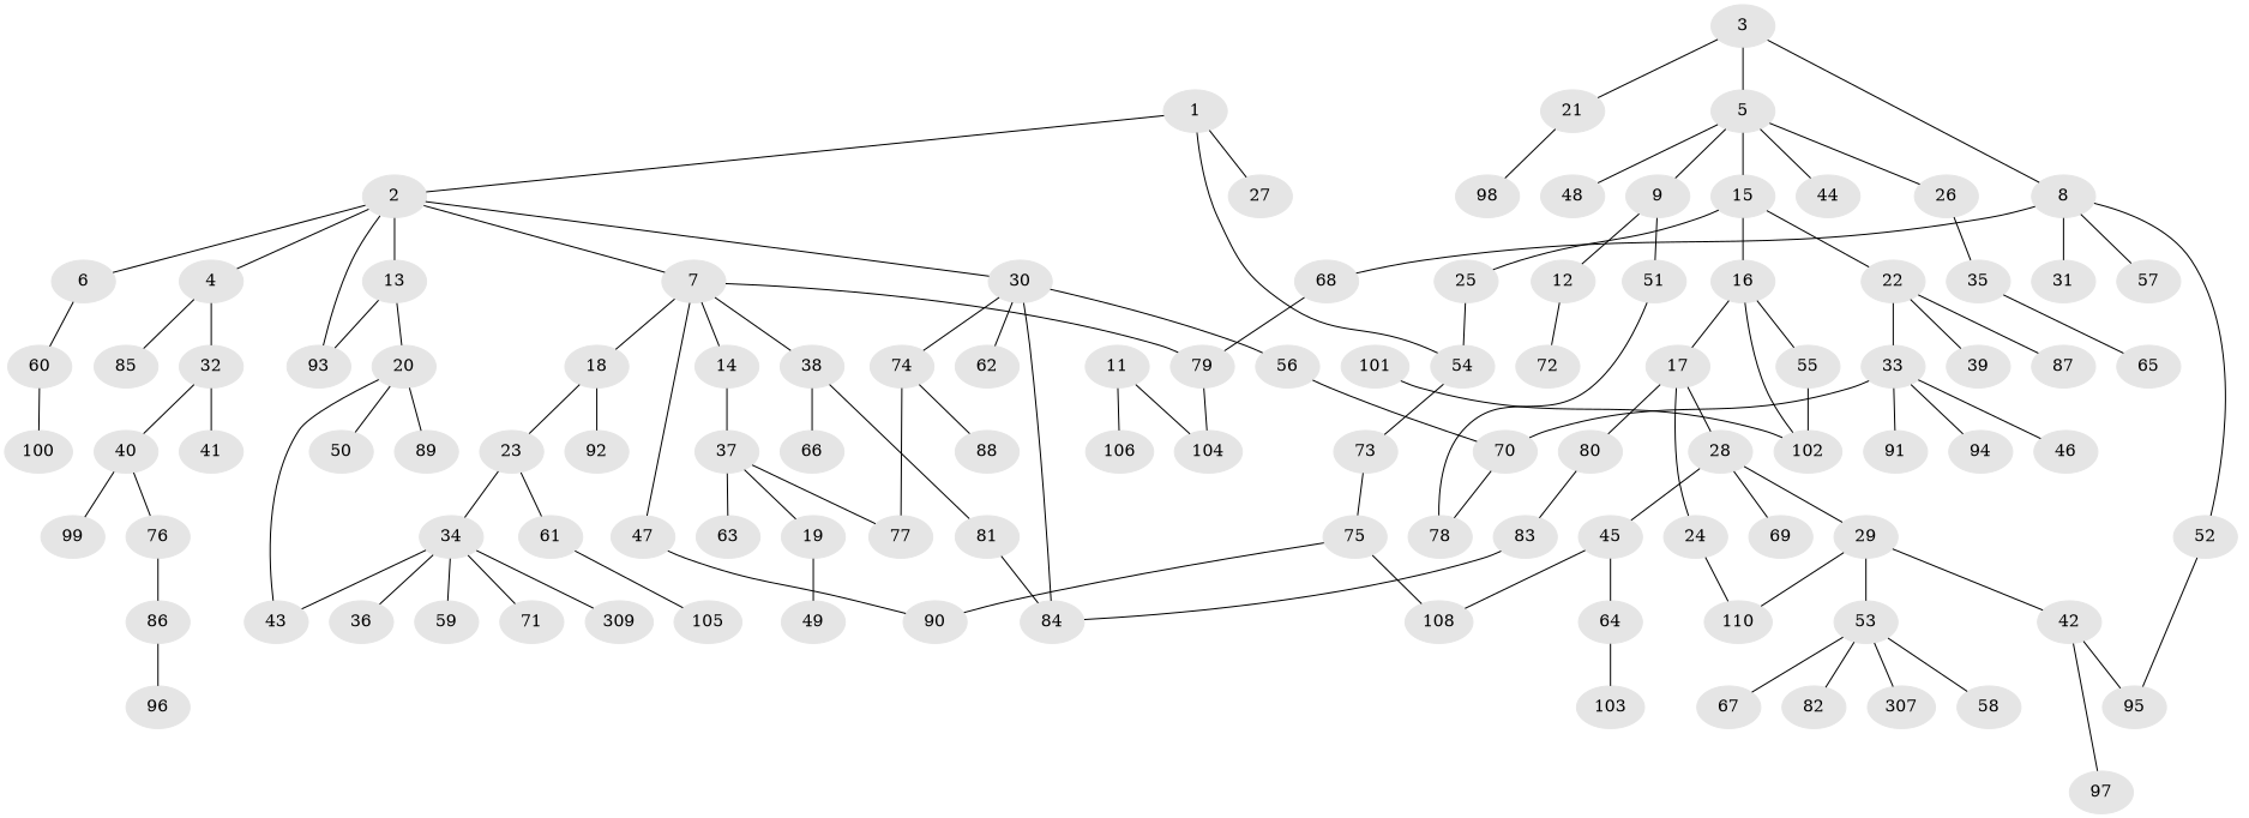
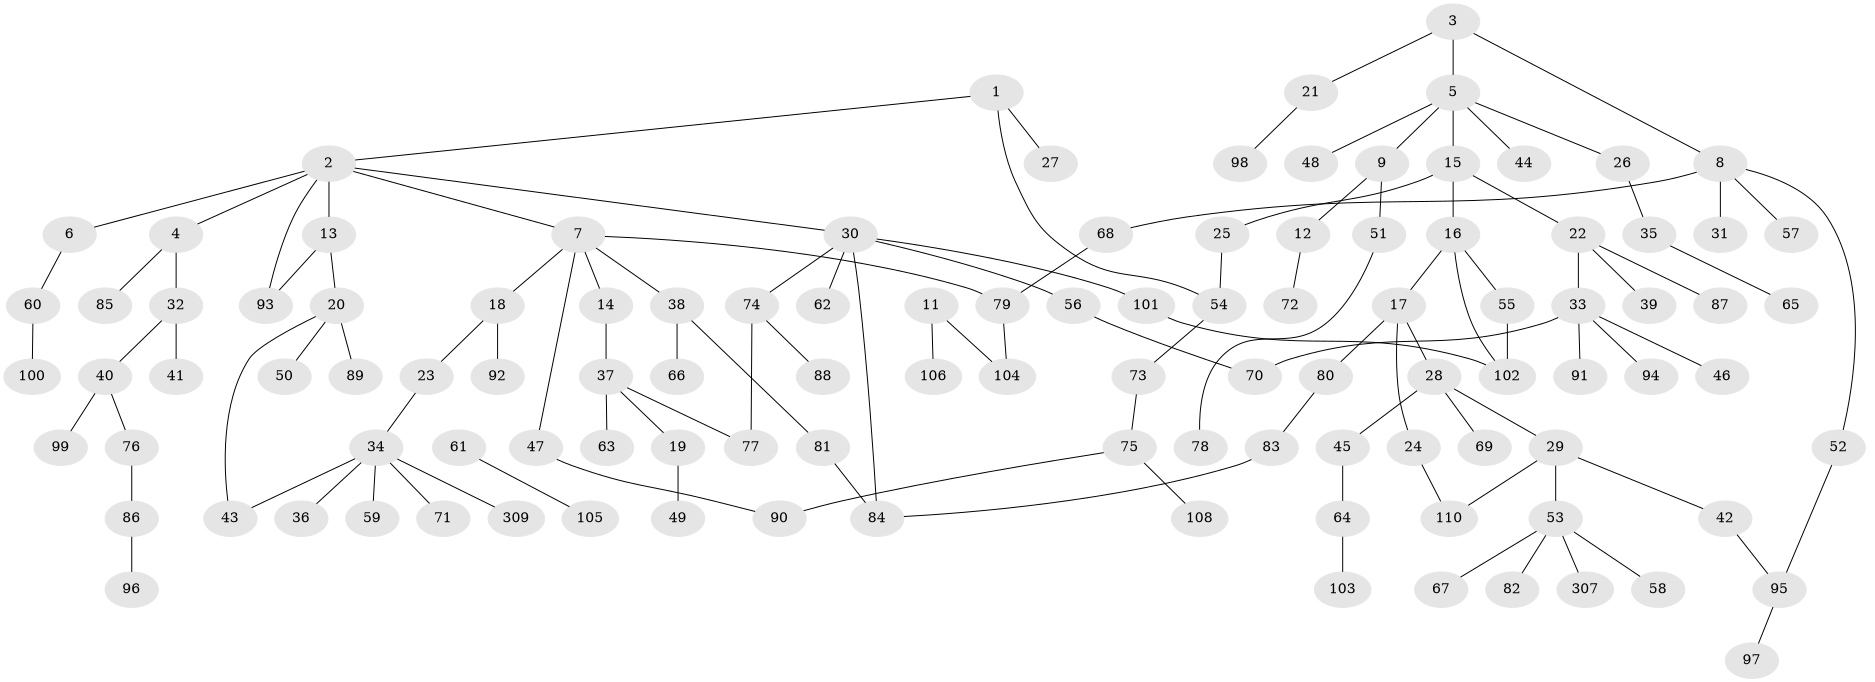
  graph {
    node [color=gray90 style=filled]
    1
    2
    27
    54
    4
    6
    7
    13
    30
    93
    73
    3
    5
    8
    21
    32
    85
    60
    14
    18
    38
    47
    79
    20
    56
    62
    74
    84
    101
    9
    15
    26
    44
    48
    31
    52
    57
    68
    98
    40
    41
    12
    51
    16
    22
    25
    35
    100
    37
    23
    92
    19
    49
    66
    81
    90
    104
    95
    72
    78
    11
    106
    43
    50
    89
    63
    77
    17
    55
    102
    33
    39
    87
    24
    28
    80
    110
    29
    45
    69
    83
    34
    61
    46
    70
    91
    94
    36
    59
    71
    n91 [label=309]
    105
    65
    42
    53
    64
    108
    97
    58
    67
    82
    n102 [label=307]
    88
    76
    99
    86
    103
    75
    96
    1 -- 2
    1 -- 27
    1 -- 54
    2 -- 4
    2 -- 6
    2 -- 7
    2 -- 13
    2 -- 30
    2 -- 93
    54 -- 73
    4 -- 32
    4 -- 85
    6 -- 60
    7 -- 14
    7 -- 18
    7 -- 38
    7 -- 47
    7 -- 79
    13 -- 93
    13 -- 20
    30 -- 56
    30 -- 62
    30 -- 74
    30 -- 84
+   30 -- 101
    73 -- 75
    3 -- 5
    3 -- 8
    3 -- 21
    5 -- 9
    5 -- 15
    5 -- 26
    5 -- 44
    5 -- 48
    8 -- 31
    8 -- 52
    8 -- 57
    8 -- 68
    21 -- 98
    32 -- 40
    32 -- 41
    60 -- 100
    14 -- 37
    18 -- 23
    18 -- 92
    38 -- 66
    38 -- 81
    47 -- 90
    79 -- 104
    20 -- 43
    20 -- 50
    20 -- 89
    56 -- 70
    74 -- 77
    74 -- 88
    101 -- 102
    9 -- 12
    9 -- 51
    15 -- 16
    15 -- 22
    15 -- 25
    26 -- 35
    52 -- 95
    68 -- 79
    40 -- 76
    40 -- 99
    12 -- 72
    51 -- 78
    16 -- 17
    16 -- 55
    16 -- 102
    22 -- 33
    22 -- 39
    22 -- 87
    25 -- 54
    35 -- 65
    37 -- 19
    37 -- 63
    37 -- 77
    23 -- 34
-   23 -- 61
    19 -- 49
    81 -- 84
    11 -- 104
    11 -- 106
    17 -- 24
    17 -- 28
    17 -- 80
    55 -- 102
    33 -- 46
    33 -- 70
    33 -- 91
    33 -- 94
    24 -- 110
    28 -- 29
    28 -- 45
    28 -- 69
    80 -- 83
    29 -- 110
    29 -- 42
    29 -- 53
    45 -- 64
-   45 -- 108
    83 -- 84
    34 -- 43
    34 -- 36
    34 -- 59
    34 -- 71
    34 -- n91
    61 -- 105
-   70 -- 78
    42 -- 95
-   42 -- 97
+   95 -- 97
    53 -- 58
    53 -- 67
    53 -- 82
    53 -- n102
    64 -- 103
    76 -- 86
    86 -- 96
    75 -- 90
    75 -- 108
  }
